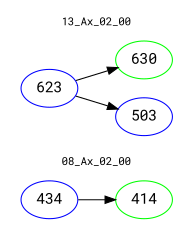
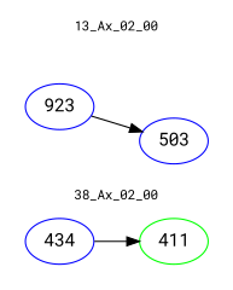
  digraph {
    fontname="Roboto Mono"
    rankdir=LR
    node [color=blue fontname="Roboto Mono"]
    edge [color=black fontname="Roboto Mono"]
    n1 [label=434]
-   n2 [color=green label=414]
-   n3 [label=623]
+   n2 [color=green label=411]
+   n3 [label=923]
    n4 [label=503]
-   n5 [color=green label=630]
    subgraph cluster_1 {
      color=white
      fontsize=10
-     label="08_Ax_02_00"
+     label="38_Ax_02_00"
      n1
      n2
    }
    subgraph cluster_2 {
      color=white
      fontsize=10
      label="13_Ax_02_00"
      n3
      n4
-     n5
    }
    n1 -> n2
    n3 -> n4
-   n3 -> n5
  }
